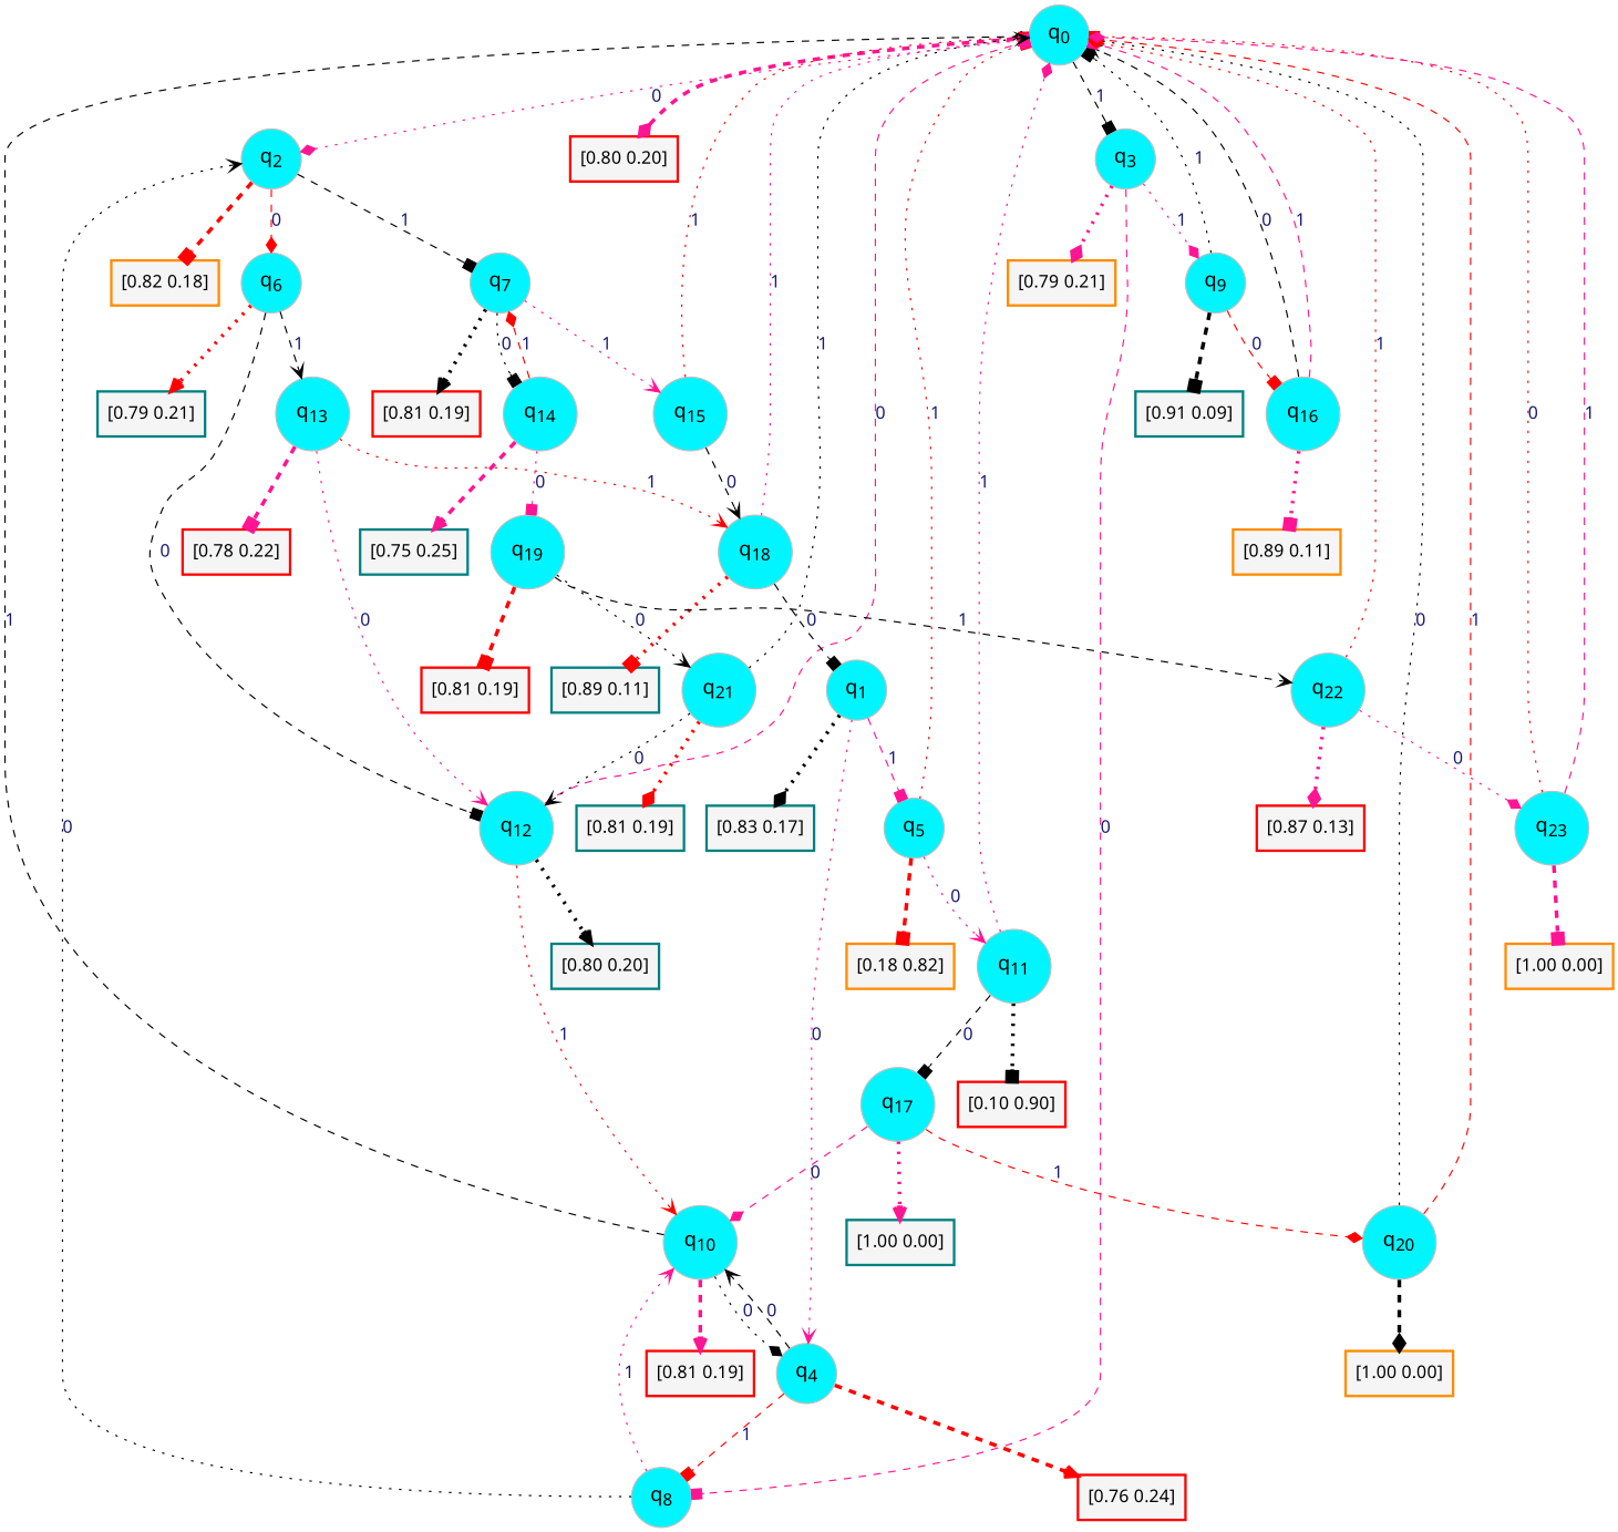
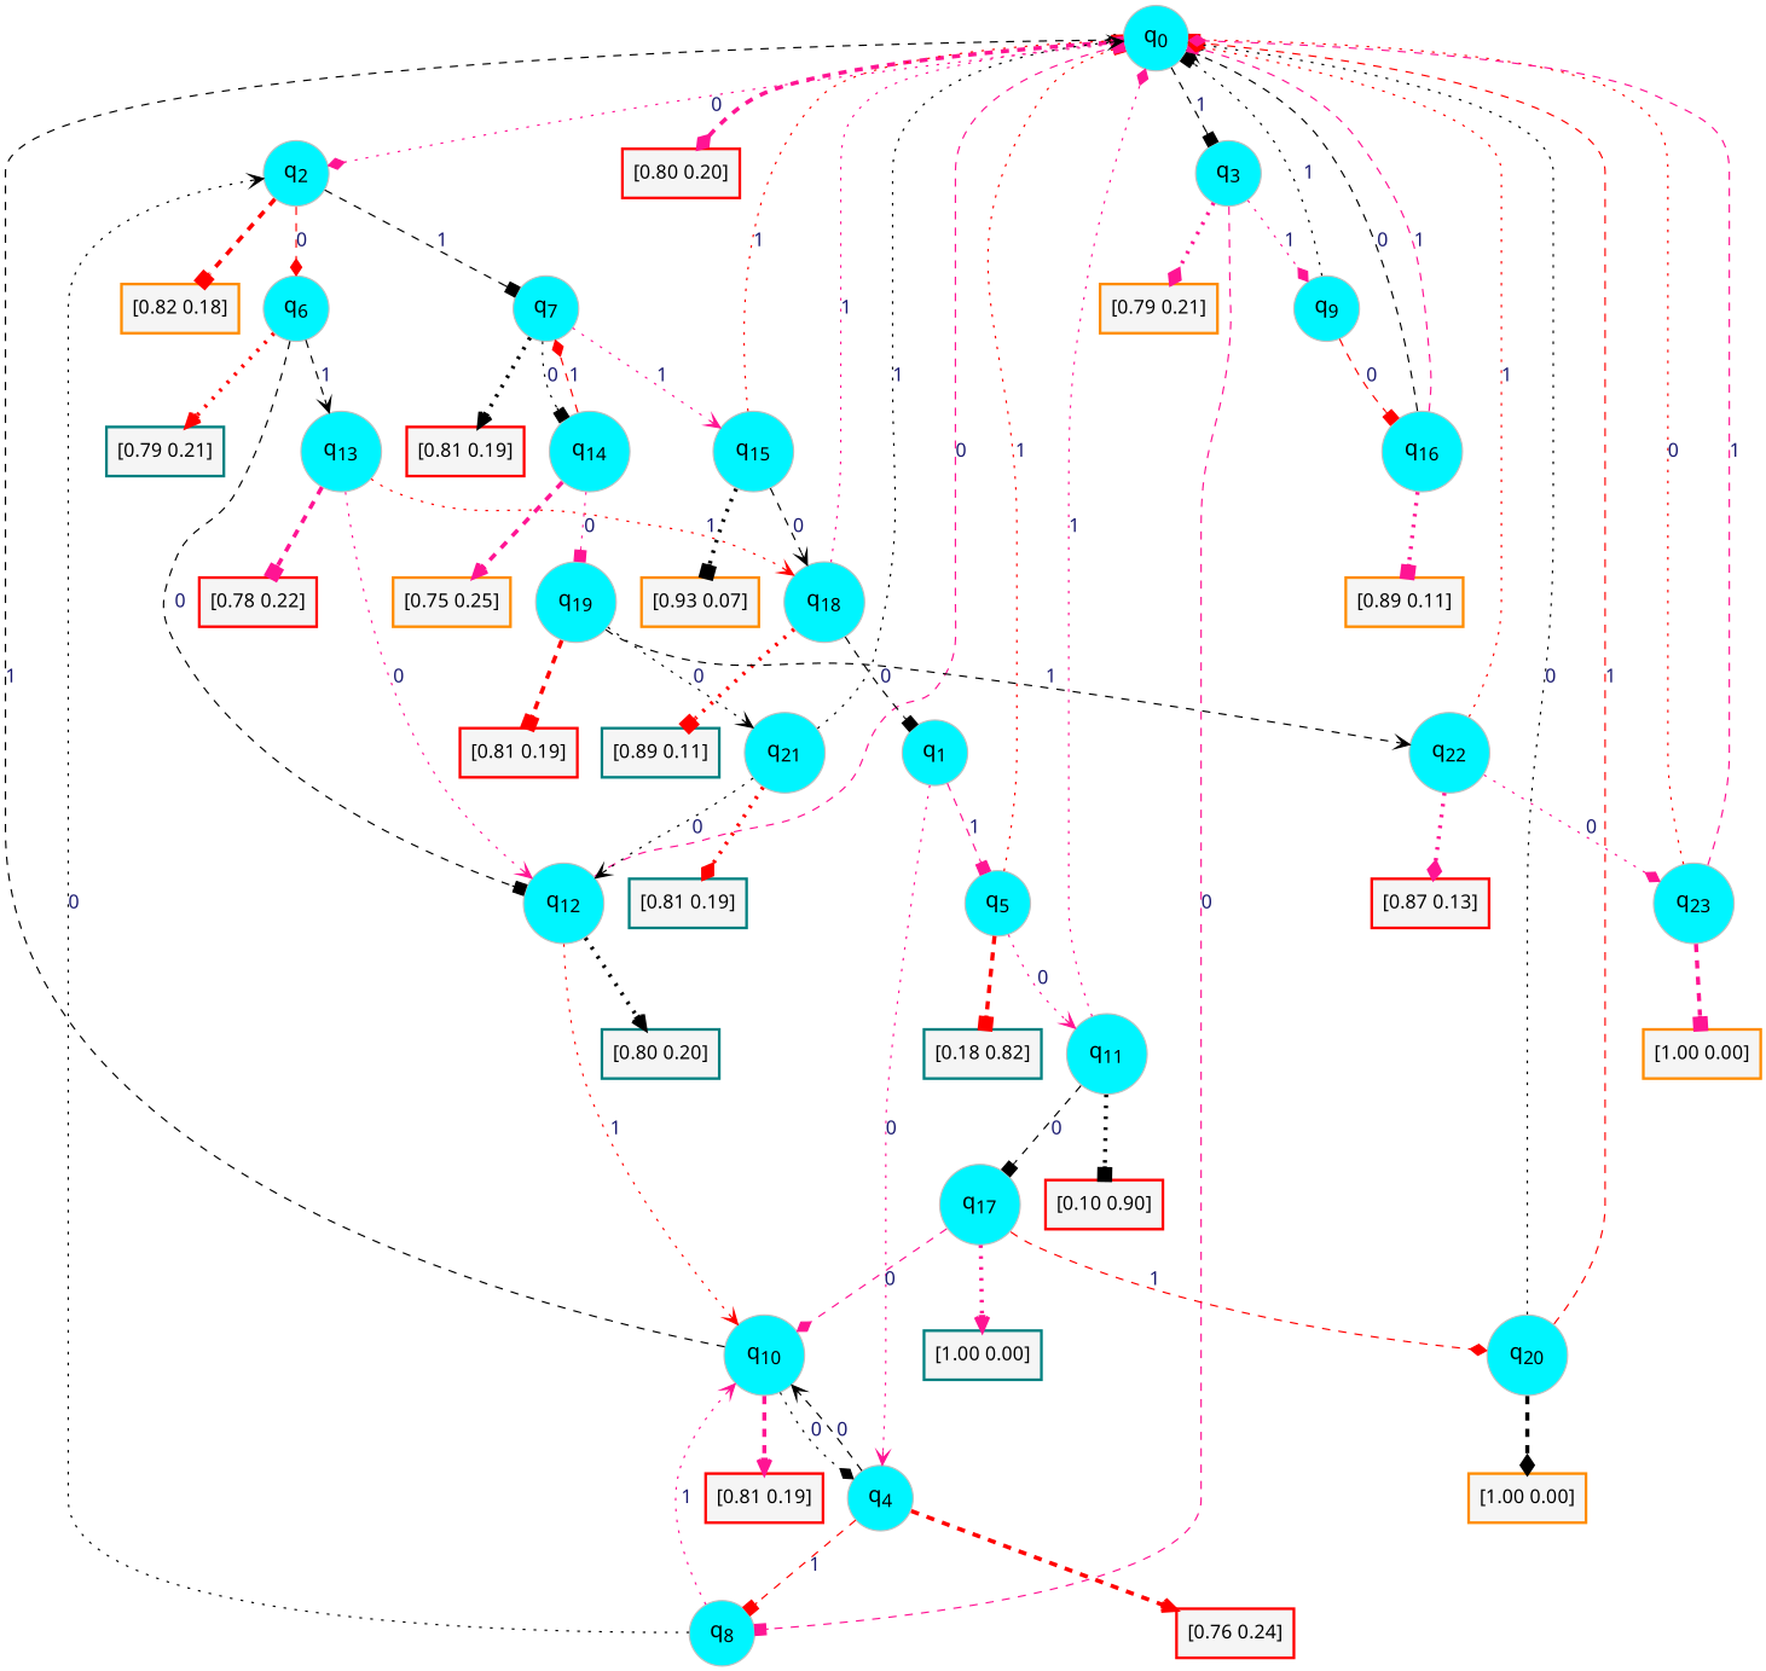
  digraph {
    fontname="Noto Sans"
    rankdir=TD
    node [color=gray fillcolor=turquoise1 fontcolor=black fontname="Noto Sans" fontsize=16 fontweight=bold shape=circle style=filled]
    edge [arrowhead=box arrowsize=1 color=deeppink fontcolor=midnightblue fontname="Noto Sans" fontweight=bold penwidth=1 style=dotted weight=20]
    n1 [label=<q<SUB>0</SUB>>]
    n2 [label=<q<SUB>2</SUB>>]
    n3 [label=<q<SUB>3</SUB>>]
    n4 [color=red fillcolor=whitesmoke fontsize=14 label="[0.80 0.20]" penwidth=2 shape=box]
    n5 [label=<q<SUB>6</SUB>>]
    n6 [label=<q<SUB>7</SUB>>]
    n7 [color=darkorange fillcolor=whitesmoke fontsize=14 label="[0.82 0.18]" penwidth=2 shape=box]
    n8 [label=<q<SUB>8</SUB>>]
    n9 [label=<q<SUB>9</SUB>>]
    n10 [color=darkorange fillcolor=whitesmoke fontsize=14 label="[0.79 0.21]" penwidth=2 shape=box]
    n11 [label=<q<SUB>1</SUB>>]
    n12 [label=<q<SUB>4</SUB>>]
    n13 [label=<q<SUB>5</SUB>>]
-   n14 [color=teal fillcolor=whitesmoke fontsize=14 label="[0.83 0.17]" penwidth=2 shape=box]
    n15 [label=<q<SUB>10</SUB>>]
    n16 [color=red fillcolor=whitesmoke fontsize=14 label="[0.76 0.24]" penwidth=2 shape=box]
    n17 [label=<q<SUB>11</SUB>>]
-   n18 [color=darkorange fillcolor=whitesmoke fontsize=14 label="[0.18 0.82]" penwidth=2 shape=box]
+   n18 [color=teal fillcolor=whitesmoke fontsize=14 label="[0.18 0.82]" penwidth=2 shape=box]
    n19 [label=<q<SUB>12</SUB>>]
    n20 [label=<q<SUB>13</SUB>>]
    n21 [color=teal fillcolor=whitesmoke fontsize=14 label="[0.79 0.21]" penwidth=2 shape=box]
    n22 [label=<q<SUB>14</SUB>>]
    n23 [label=<q<SUB>15</SUB>>]
    n24 [color=red fillcolor=whitesmoke fontsize=14 label="[0.81 0.19]" penwidth=2 shape=box]
    n25 [label=<q<SUB>16</SUB>>]
-   n26 [color=teal fillcolor=whitesmoke fontsize=14 label="[0.91 0.09]" penwidth=2 shape=box]
    n27 [color=red fillcolor=whitesmoke fontsize=14 label="[0.81 0.19]" penwidth=2 shape=box]
    n28 [label=<q<SUB>17</SUB>>]
    n29 [color=red fillcolor=whitesmoke fontsize=14 label="[0.10 0.90]" penwidth=2 shape=box]
    n30 [color=teal fillcolor=whitesmoke fontsize=14 label="[0.80 0.20]" penwidth=2 shape=box]
    n31 [label=<q<SUB>18</SUB>>]
    n32 [color=red fillcolor=whitesmoke fontsize=14 label="[0.78 0.22]" penwidth=2 shape=box]
    n33 [label=<q<SUB>19</SUB>>]
-   n34 [color=teal fillcolor=whitesmoke fontsize=14 label="[0.75 0.25]" penwidth=2 shape=box]
+   n34 [color=darkorange fillcolor=whitesmoke fontsize=14 label="[0.75 0.25]" penwidth=2 shape=box]
+   n35 [color=darkorange fillcolor=whitesmoke fontsize=14 label="[0.93 0.07]" penwidth=2 shape=box]
    n36 [color=darkorange fillcolor=whitesmoke fontsize=14 label="[0.89 0.11]" penwidth=2 shape=box]
    n37 [label=<q<SUB>20</SUB>>]
    n38 [color=teal fillcolor=whitesmoke fontsize=14 label="[1.00 0.00]" penwidth=2 shape=box]
    n39 [color=teal fillcolor=whitesmoke fontsize=14 label="[0.89 0.11]" penwidth=2 shape=box]
    n40 [label=<q<SUB>21</SUB>>]
    n41 [label=<q<SUB>22</SUB>>]
    n42 [color=red fillcolor=whitesmoke fontsize=14 label="[0.81 0.19]" penwidth=2 shape=box]
    n43 [color=darkorange fillcolor=whitesmoke fontsize=14 label="[1.00 0.00]" penwidth=2 shape=box]
    n44 [color=teal fillcolor=whitesmoke fontsize=14 label="[0.81 0.19]" penwidth=2 shape=box]
    n45 [label=<q<SUB>23</SUB>>]
    n46 [color=red fillcolor=whitesmoke fontsize=14 label="[0.87 0.13]" penwidth=2 shape=box]
    n47 [color=darkorange fillcolor=whitesmoke fontsize=14 label="[1.00 0.00]" penwidth=2 shape=box]
    n1 -> n2 [arrowhead=diamond label=0]
    n1 -> n3 [color=black label=1 style=dashed]
    n1 -> n4 [arrowhead=diamond penwidth=3 style=dashed]
    n2 -> n5 [arrowhead=diamond color=red label=0 style=dashed]
    n2 -> n6 [color=black label=1 style=dashed]
    n2 -> n7 [color=red penwidth=3 style=dashed]
    n3 -> n8 [label=0 style=dashed]
    n3 -> n9 [arrowhead=diamond label=1]
    n3 -> n10 [arrowhead=diamond penwidth=3]
    n5 -> n19 [color=black label=0 style=dashed]
    n5 -> n20 [arrowhead=vee color=black label=1 style=dashed]
    n5 -> n21 [arrowhead=vee color=red penwidth=3]
    n6 -> n22 [color=black label=0]
    n6 -> n23 [arrowhead=vee label=1]
    n6 -> n24 [arrowhead=vee color=black penwidth=3]
    n8 -> n2 [arrowhead=vee color=black label=0]
    n8 -> n15 [arrowhead=vee label=1]
    n9 -> n1 [color=black label=1]
    n9 -> n25 [color=red label=0 style=dashed]
-   n9 -> n26 [color=black penwidth=3 style=dashed]
    n11 -> n12 [arrowhead=vee label=0]
    n11 -> n13 [label=1 style=dashed]
-   n11 -> n14 [arrowhead=diamond color=black penwidth=3]
    n12 -> n8 [color=red label=1 style=dashed]
    n12 -> n15 [arrowhead=vee color=black label=0 style=dashed]
    n12 -> n16 [arrowhead=vee color=red penwidth=3 style=dashed]
    n13 -> n1 [color=red label=1]
    n13 -> n17 [arrowhead=vee label=0]
    n13 -> n18 [color=red penwidth=3 style=dashed]
    n15 -> n1 [arrowhead=diamond color=black label=1 style=dashed]
    n15 -> n12 [arrowhead=diamond color=black label=0]
    n15 -> n27 [arrowhead=vee penwidth=3 style=dashed]
    n17 -> n1 [arrowhead=diamond label=1]
    n17 -> n28 [color=black label=0 style=dashed]
    n17 -> n29 [color=black penwidth=3]
    n19 -> n1 [label=0 style=dashed]
    n19 -> n15 [arrowhead=vee color=red label=1]
    n19 -> n30 [arrowhead=vee color=black penwidth=3]
    n20 -> n19 [arrowhead=vee label=0]
    n20 -> n31 [arrowhead=vee color=red label=1]
    n20 -> n32 [penwidth=3 style=dashed]
    n22 -> n6 [arrowhead=diamond color=red label=1 style=dashed]
    n22 -> n33 [label=0]
    n22 -> n34 [arrowhead=vee penwidth=3 style=dashed]
    n23 -> n1 [color=red label=1]
    n23 -> n31 [arrowhead=vee color=black label=0 style=dashed]
+   n23 -> n35 [color=black penwidth=3]
    n25 -> n1 [arrowhead=vee color=black label=0 style=dashed]
    n25 -> n1 [label=1 style=dashed]
    n25 -> n36 [penwidth=3]
    n28 -> n15 [arrowhead=diamond label=0 style=dashed]
    n28 -> n37 [arrowhead=diamond color=red label=1 style=dashed]
    n28 -> n38 [arrowhead=vee penwidth=3]
    n31 -> n1 [label=1]
    n31 -> n11 [color=black label=0 style=dashed]
    n31 -> n39 [color=red penwidth=3]
    n33 -> n40 [arrowhead=vee color=black label=0]
    n33 -> n41 [arrowhead=vee color=black label=1 style=dashed]
    n33 -> n42 [color=red penwidth=3 style=dashed]
    n37 -> n1 [arrowhead=diamond color=black label=0]
    n37 -> n1 [arrowhead=diamond color=red label=1 style=dashed]
    n37 -> n43 [arrowhead=diamond color=black penwidth=3 style=dashed]
    n40 -> n1 [arrowhead=vee color=black label=1]
    n40 -> n19 [arrowhead=vee color=black label=0]
    n40 -> n44 [arrowhead=diamond color=red penwidth=3]
    n41 -> n1 [arrowhead=diamond color=red label=1]
    n41 -> n45 [arrowhead=diamond label=0]
    n41 -> n46 [arrowhead=diamond penwidth=3]
    n45 -> n1 [color=red label=0]
    n45 -> n1 [arrowhead=diamond label=1 style=dashed]
    n45 -> n47 [penwidth=3 style=dashed]
  }
